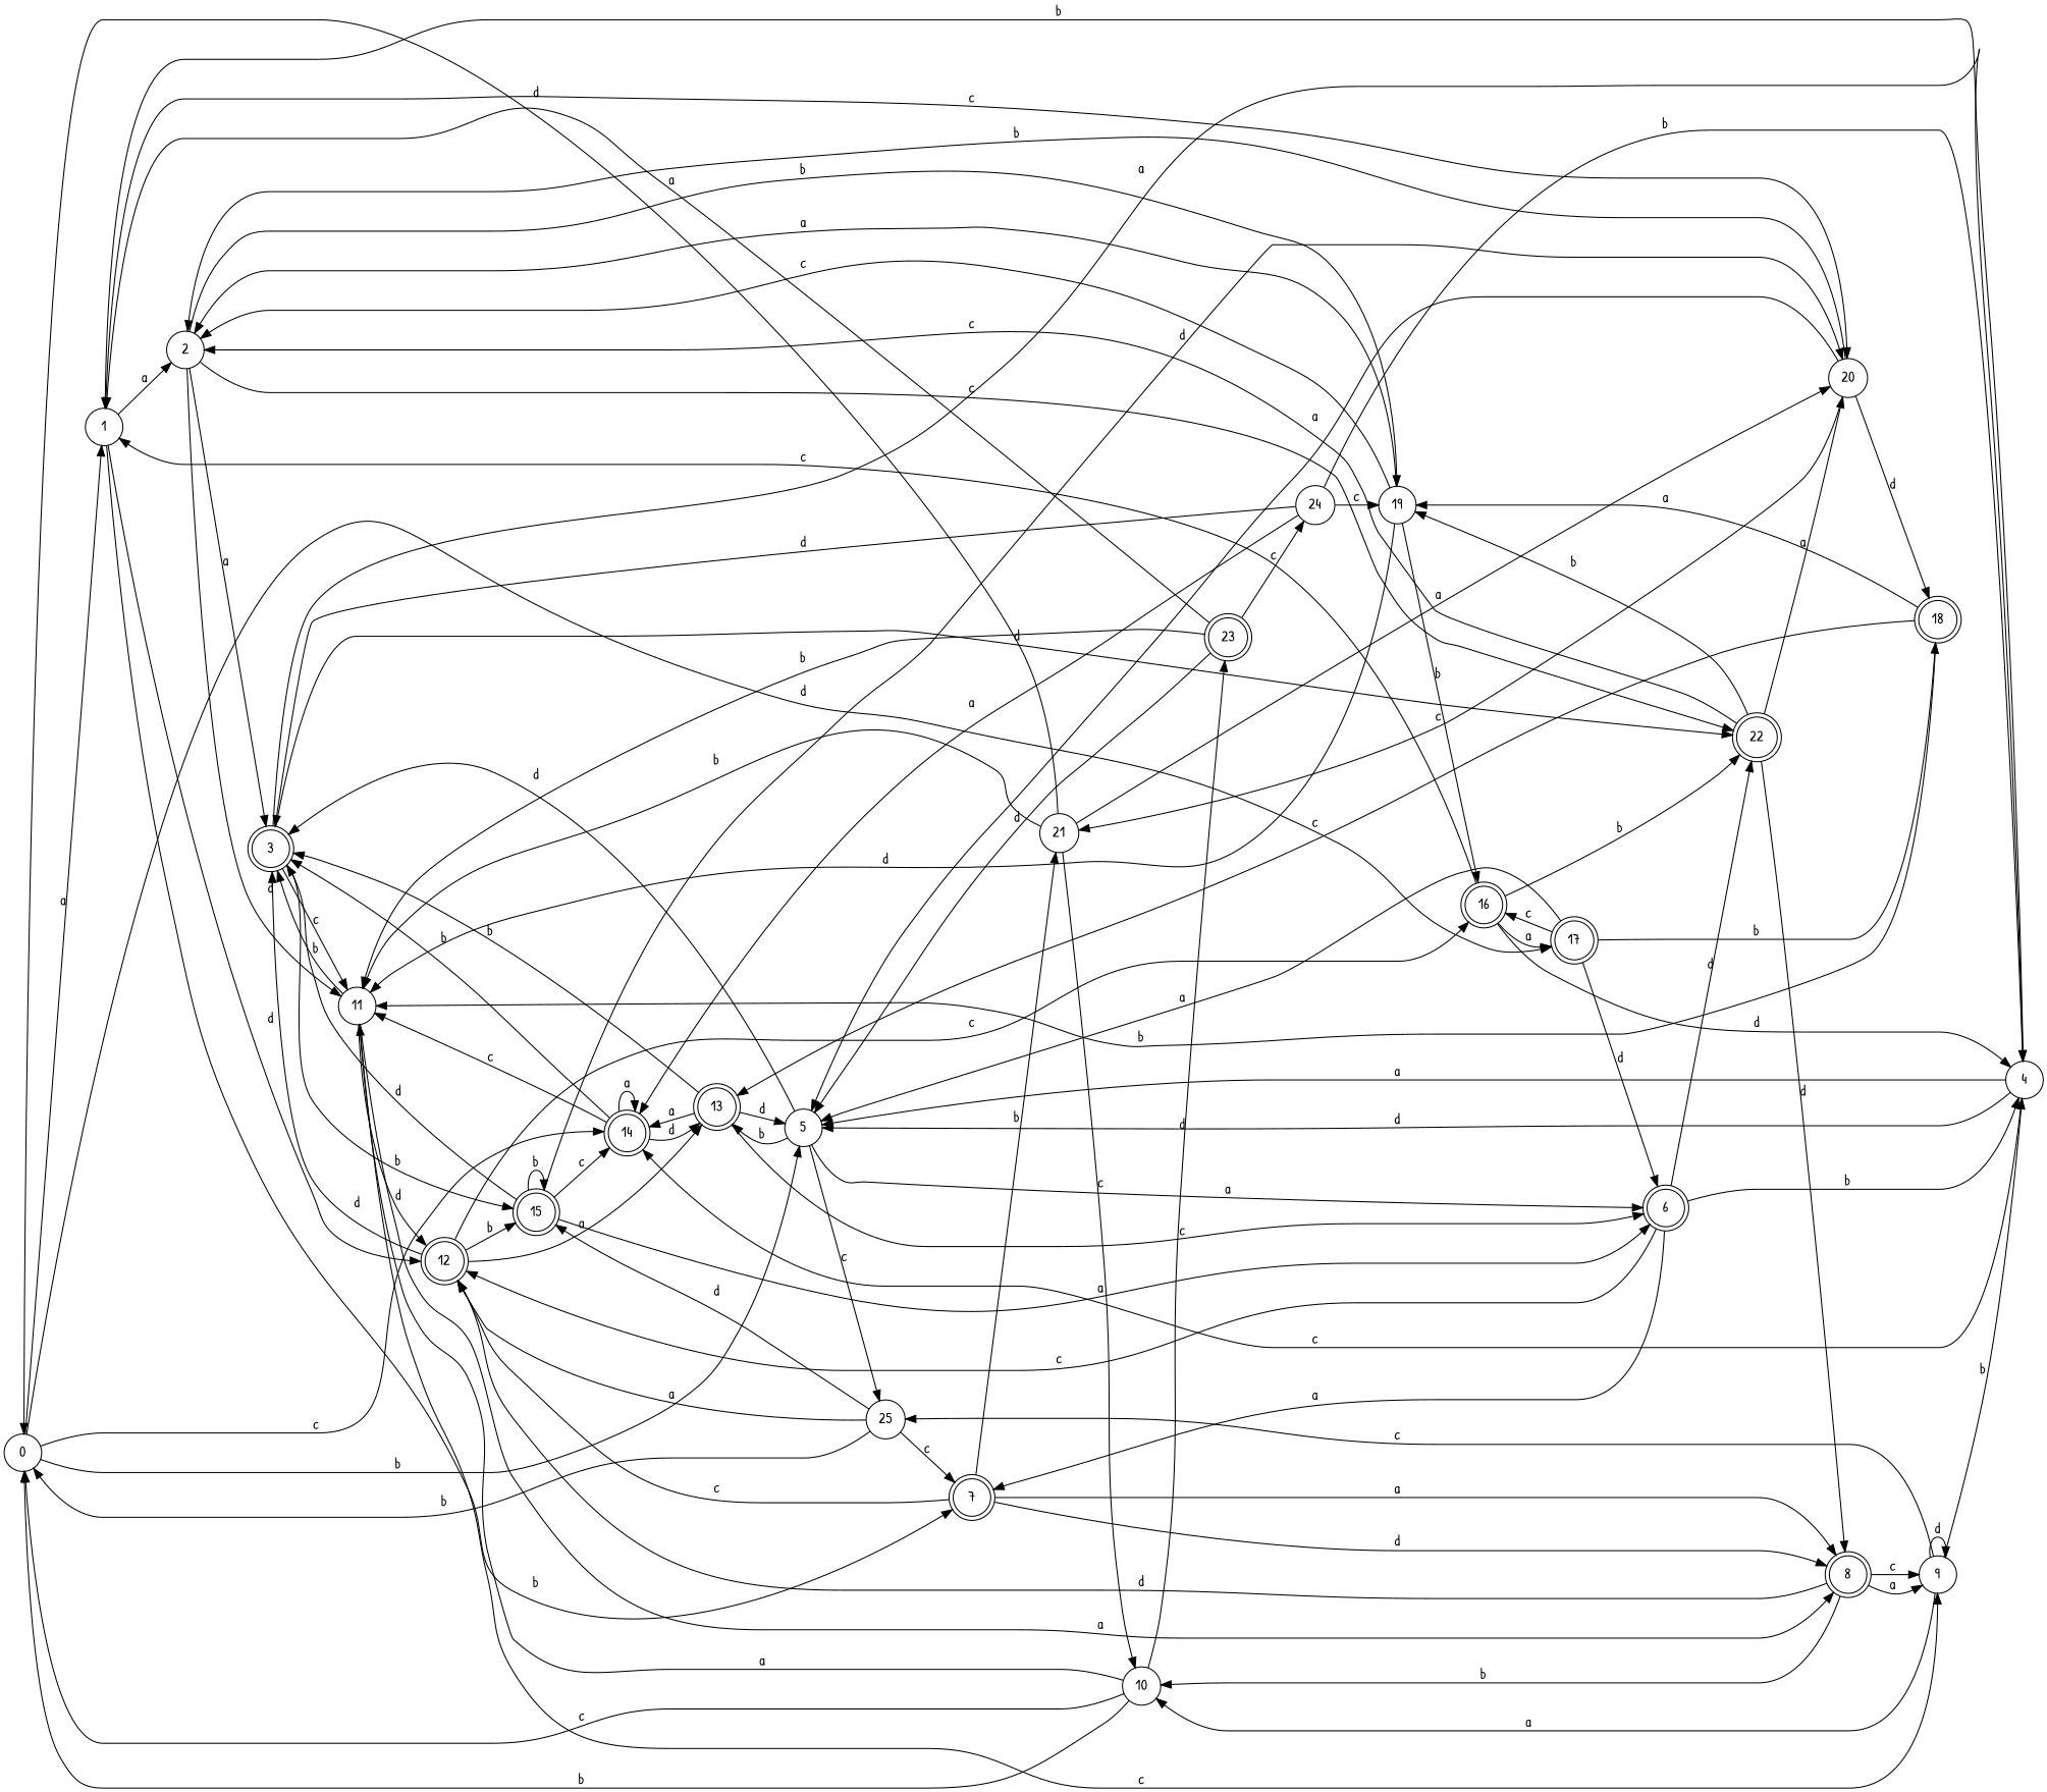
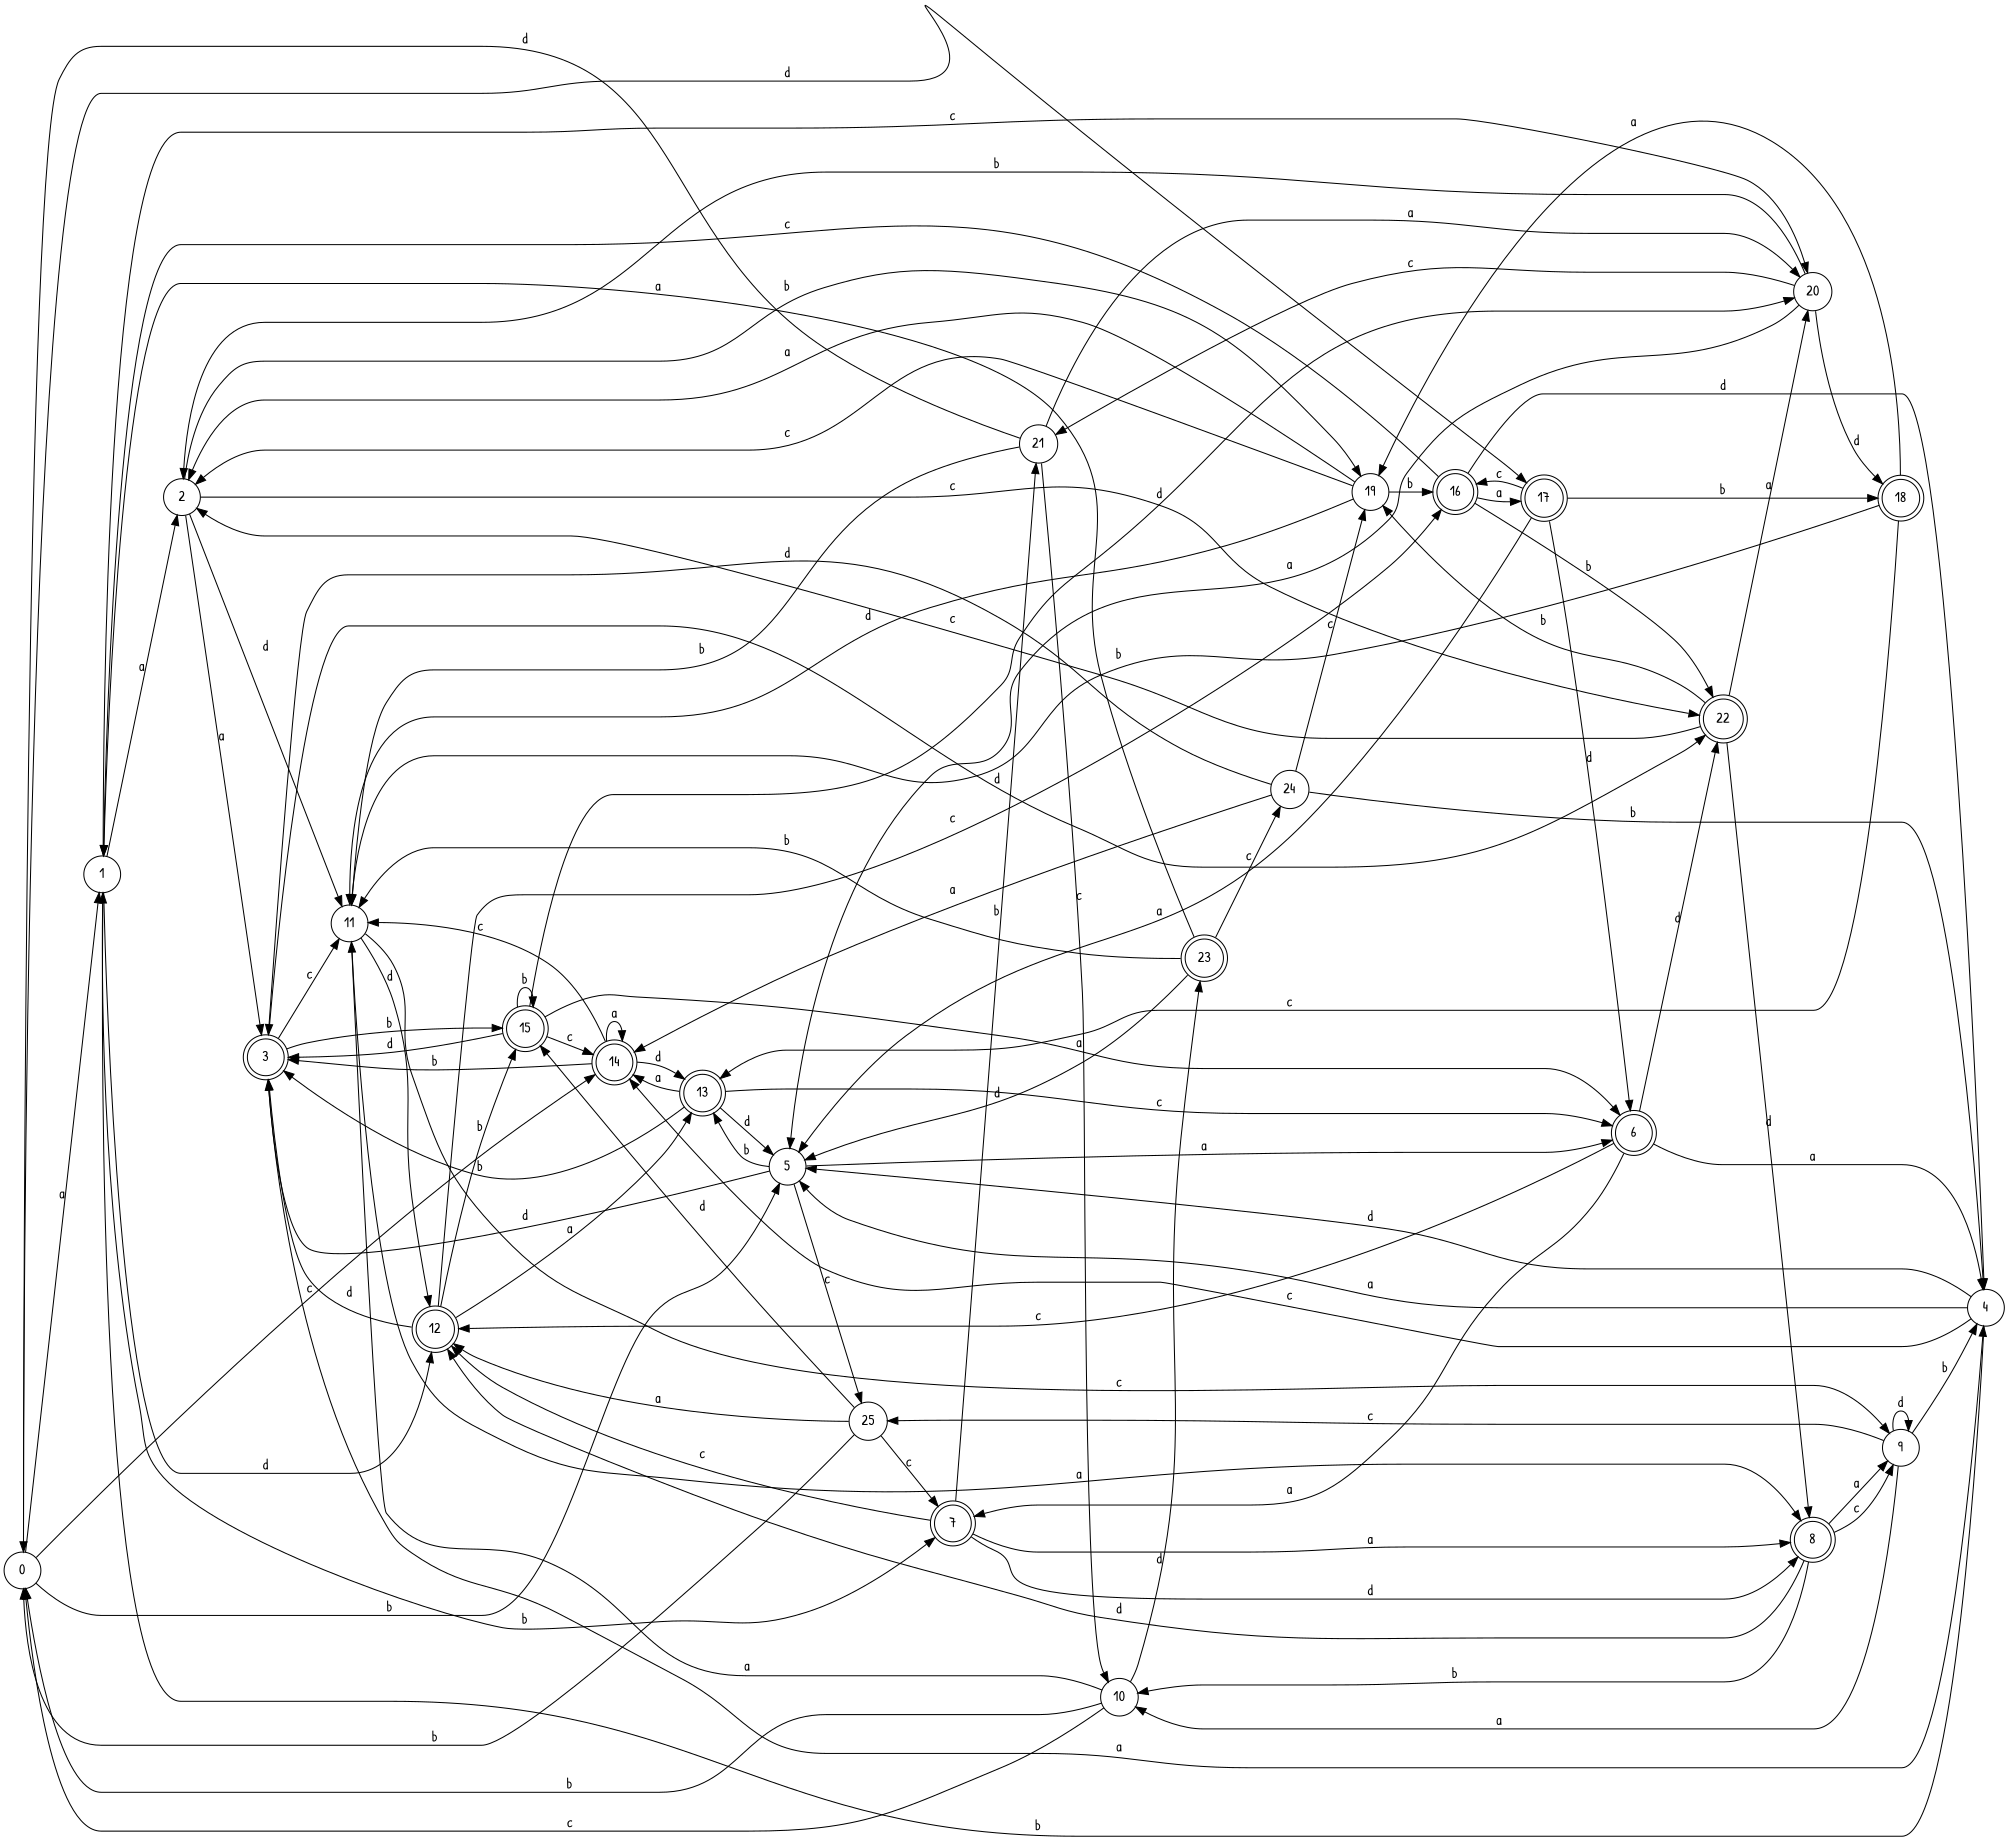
  digraph {
    fontname="Patrick Hand"
    rankdir=LR
    node [color=black fillcolor=white fontname="Patrick Hand" shape=circle style=filled]
    edge [fontname="Patrick Hand"]
    n1 [label=0]
    n2 [label=1]
    n3 [label=5]
    n4 [label=14 shape=doublecircle style="rounded,filled"]
    n5 [label=17 shape=doublecircle style="rounded,filled"]
    n6 [label=2]
    n7 [label=7 shape=doublecircle style="rounded,filled"]
    n8 [label=12 shape=doublecircle style="rounded,filled"]
    n9 [label=20]
    n10 [label=3 shape=doublecircle style="rounded,filled"]
    n11 [label=6 shape=doublecircle style="rounded,filled"]
    n12 [label=13 shape=doublecircle style="rounded,filled"]
    n13 [label=25]
    n14 [label=11]
    n15 [label=16 shape=doublecircle]
    n16 [label=18 shape=doublecircle style="rounded,filled"]
    n17 [label=19]
    n18 [label=22 shape=doublecircle style="rounded,filled"]
    n19 [label=8 shape=doublecircle]
    n20 [label=21]
    n21 [label=15 shape=doublecircle style="rounded,filled"]
    n22 [label=4]
    n23 [label=9]
    n24 [label=10]
    n25 [label=23 shape=doublecircle style="rounded,filled"]
    n26 [label=24]
    n1 -> n2 [label=a]
    n1 -> n3 [label=b]
    n1 -> n4 [label=c]
    n1 -> n5 [label=d]
    n2 -> n6 [label=a]
    n2 -> n7 [label=b]
    n2 -> n8 [label=d]
    n2 -> n9 [label=c]
    n3 -> n10 [label=d]
    n3 -> n11 [label=a]
    n3 -> n12 [label=b]
    n3 -> n13 [label=c]
    n4 -> n4 [label=a]
    n4 -> n10 [label=b]
    n4 -> n12 [label=d]
    n4 -> n14 [label=c]
    n5 -> n3 [label=a]
    n5 -> n11 [label=d]
    n5 -> n15 [label=c]
    n5 -> n16 [label=b]
    n6 -> n10 [label=a]
    n6 -> n14 [label=d]
    n6 -> n17 [label=b]
    n6 -> n18 [label=c]
    n7 -> n8 [label=c]
    n7 -> n19 [label=a]
    n7 -> n19 [label=d]
    n7 -> n20 [label=b]
    n8 -> n10 [label=d]
    n8 -> n12 [label=a]
    n8 -> n15 [label=c]
    n8 -> n21 [label=b]
    n9 -> n3 [label=a]
    n9 -> n6 [label=b]
    n9 -> n16 [label=d]
    n9 -> n20 [label=c]
    n10 -> n14 [label=c]
    n10 -> n18 [label=d]
    n10 -> n21 [label=b]
    n10 -> n22 [label=a]
    n11 -> n7 [label=a]
    n11 -> n8 [label=c]
    n11 -> n18 [label=d]
-   n11 -> n22 [label=b]
+   n11 -> n22 [label=a]
    n12 -> n3 [label=d]
    n12 -> n4 [label=a]
    n12 -> n10 [label=b]
    n12 -> n11 [label=c]
    n13 -> n1 [label=b]
    n13 -> n7 [label=c]
    n13 -> n8 [label=a]
    n13 -> n21 [label=d]
    n14 -> n8 [label=d]
-   n14 -> n10 [label=b]
    n14 -> n19 [label=a]
    n14 -> n23 [label=c]
    n15 -> n2 [label=c]
    n15 -> n5 [label=a]
    n15 -> n18 [label=b]
    n15 -> n22 [label=d]
    n16 -> n12 [label=c]
    n16 -> n14 [label=b]
    n16 -> n17 [label=a]
    n17 -> n6 [label=a]
    n17 -> n6 [label=c]
    n17 -> n14 [label=d]
    n17 -> n15 [label=b]
    n18 -> n6 [label=c]
    n18 -> n9 [label=a]
    n18 -> n17 [label=b]
    n18 -> n19 [label=d]
    n19 -> n8 [label=d]
    n19 -> n23 [label=a]
    n19 -> n23 [label=c]
    n19 -> n24 [label=b]
    n20 -> n1 [label=d]
    n20 -> n9 [label=a]
    n20 -> n14 [label=b]
    n20 -> n24 [label=c]
    n21 -> n4 [label=c]
    n21 -> n9 [label=d]
    n21 -> n10 [label=d]
    n21 -> n11 [label=a]
    n21 -> n21 [label=b]
    n22 -> n2 [label=b]
    n22 -> n3 [label=a]
    n22 -> n3 [label=d]
    n22 -> n4 [label=c]
    n23 -> n13 [label=c]
    n23 -> n22 [label=b]
    n23 -> n23 [label=d]
    n23 -> n24 [label=a]
    n24 -> n1 [label=b]
    n24 -> n1 [label=c]
    n24 -> n14 [label=a]
    n24 -> n25 [label=d]
    n25 -> n2 [label=a]
    n25 -> n3 [label=d]
    n25 -> n14 [label=b]
    n25 -> n26 [label=c]
    n26 -> n4 [label=a]
    n26 -> n10 [label=d]
    n26 -> n17 [label=c]
    n26 -> n22 [label=b]
  }
